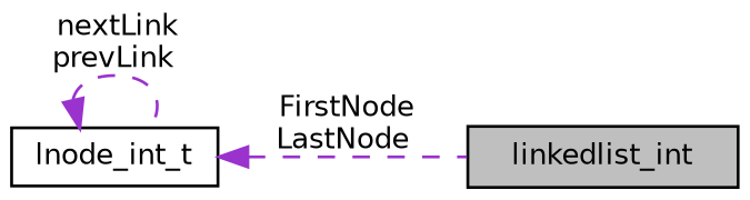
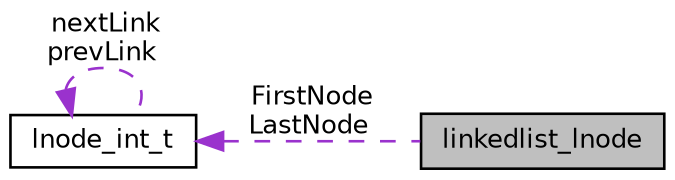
  digraph {
    rankdir=LR
    node [color=black fontname=Helvetica fontsize=10 shape=record style=filled]
    edge [color=darkorchid3 dir=back fontname=Helvetica fontsize=10 labelfontname=Helvetica labelfontsize=10 style=dashed]
-   n1 [fillcolor=grey75 fontcolor=black height=0.2 label=linkedlist_int width=0.4]
+   n1 [fillcolor=grey75 fontcolor=black height=0.2 label=linkedlist_lnode width=0.4]
    n2 [fillcolor=white height=0.2 label=lnode_int_t width=0.4]
    n2 -> n1 [label=" FirstNode\nLastNode"]
    n2 -> n2 [label=" nextLink\nprevLink"]
  }
